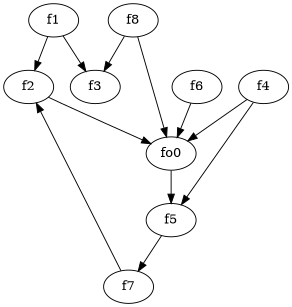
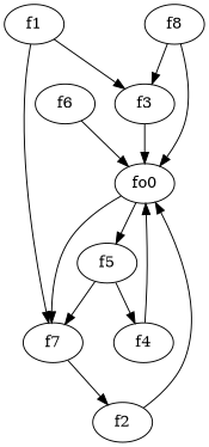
  strict digraph {
    edge [weight=2]
    f1
    f3
    f7
    n4 [label=fo0]
    f2
    f5
    f4
    f6
    f8
    f1 -> f3
-   f1 -> f2
+   f1 -> f7
+   f3 -> n4
    f7 -> f2
+   n4 -> f7
    n4 -> f5
    f2 -> n4
    f5 -> f7
    f4 -> n4
-   f4 -> f5
+   f5 -> f4
    f6 -> n4
    f8 -> f3
    f8 -> n4
  }
